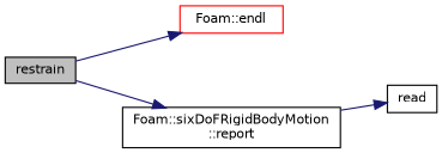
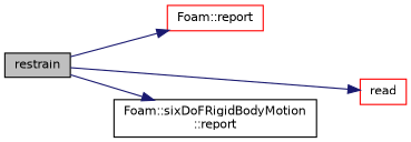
  digraph {
    rankdir=LR
    node [color=black fontname=Helvetica fontsize=10 shape=record]
    edge [color=midnightblue fontname=Helvetica fontsize=10 labelfontname=Helvetica labelfontsize=10 style=solid]
    n1 [fillcolor=grey75 fontcolor=black height=0.2 label=restrain style=filled width=0.4]
-   n2 [color=red height=0.2 label="Foam::endl" width=0.4]
-   n3 [height=0.2 label=read width=0.4]
+   n2 [color=red height=0.2 label="Foam::report" width=0.4]
+   n3 [color=red height=0.2 label=read width=0.4]
    n4 [height=0.2 label="Foam::sixDoFRigidBodyMotion\l::report" width=0.4]
    n1 -> n2
-   n4 -> n3
+   n1 -> n3
    n1 -> n4
  }
